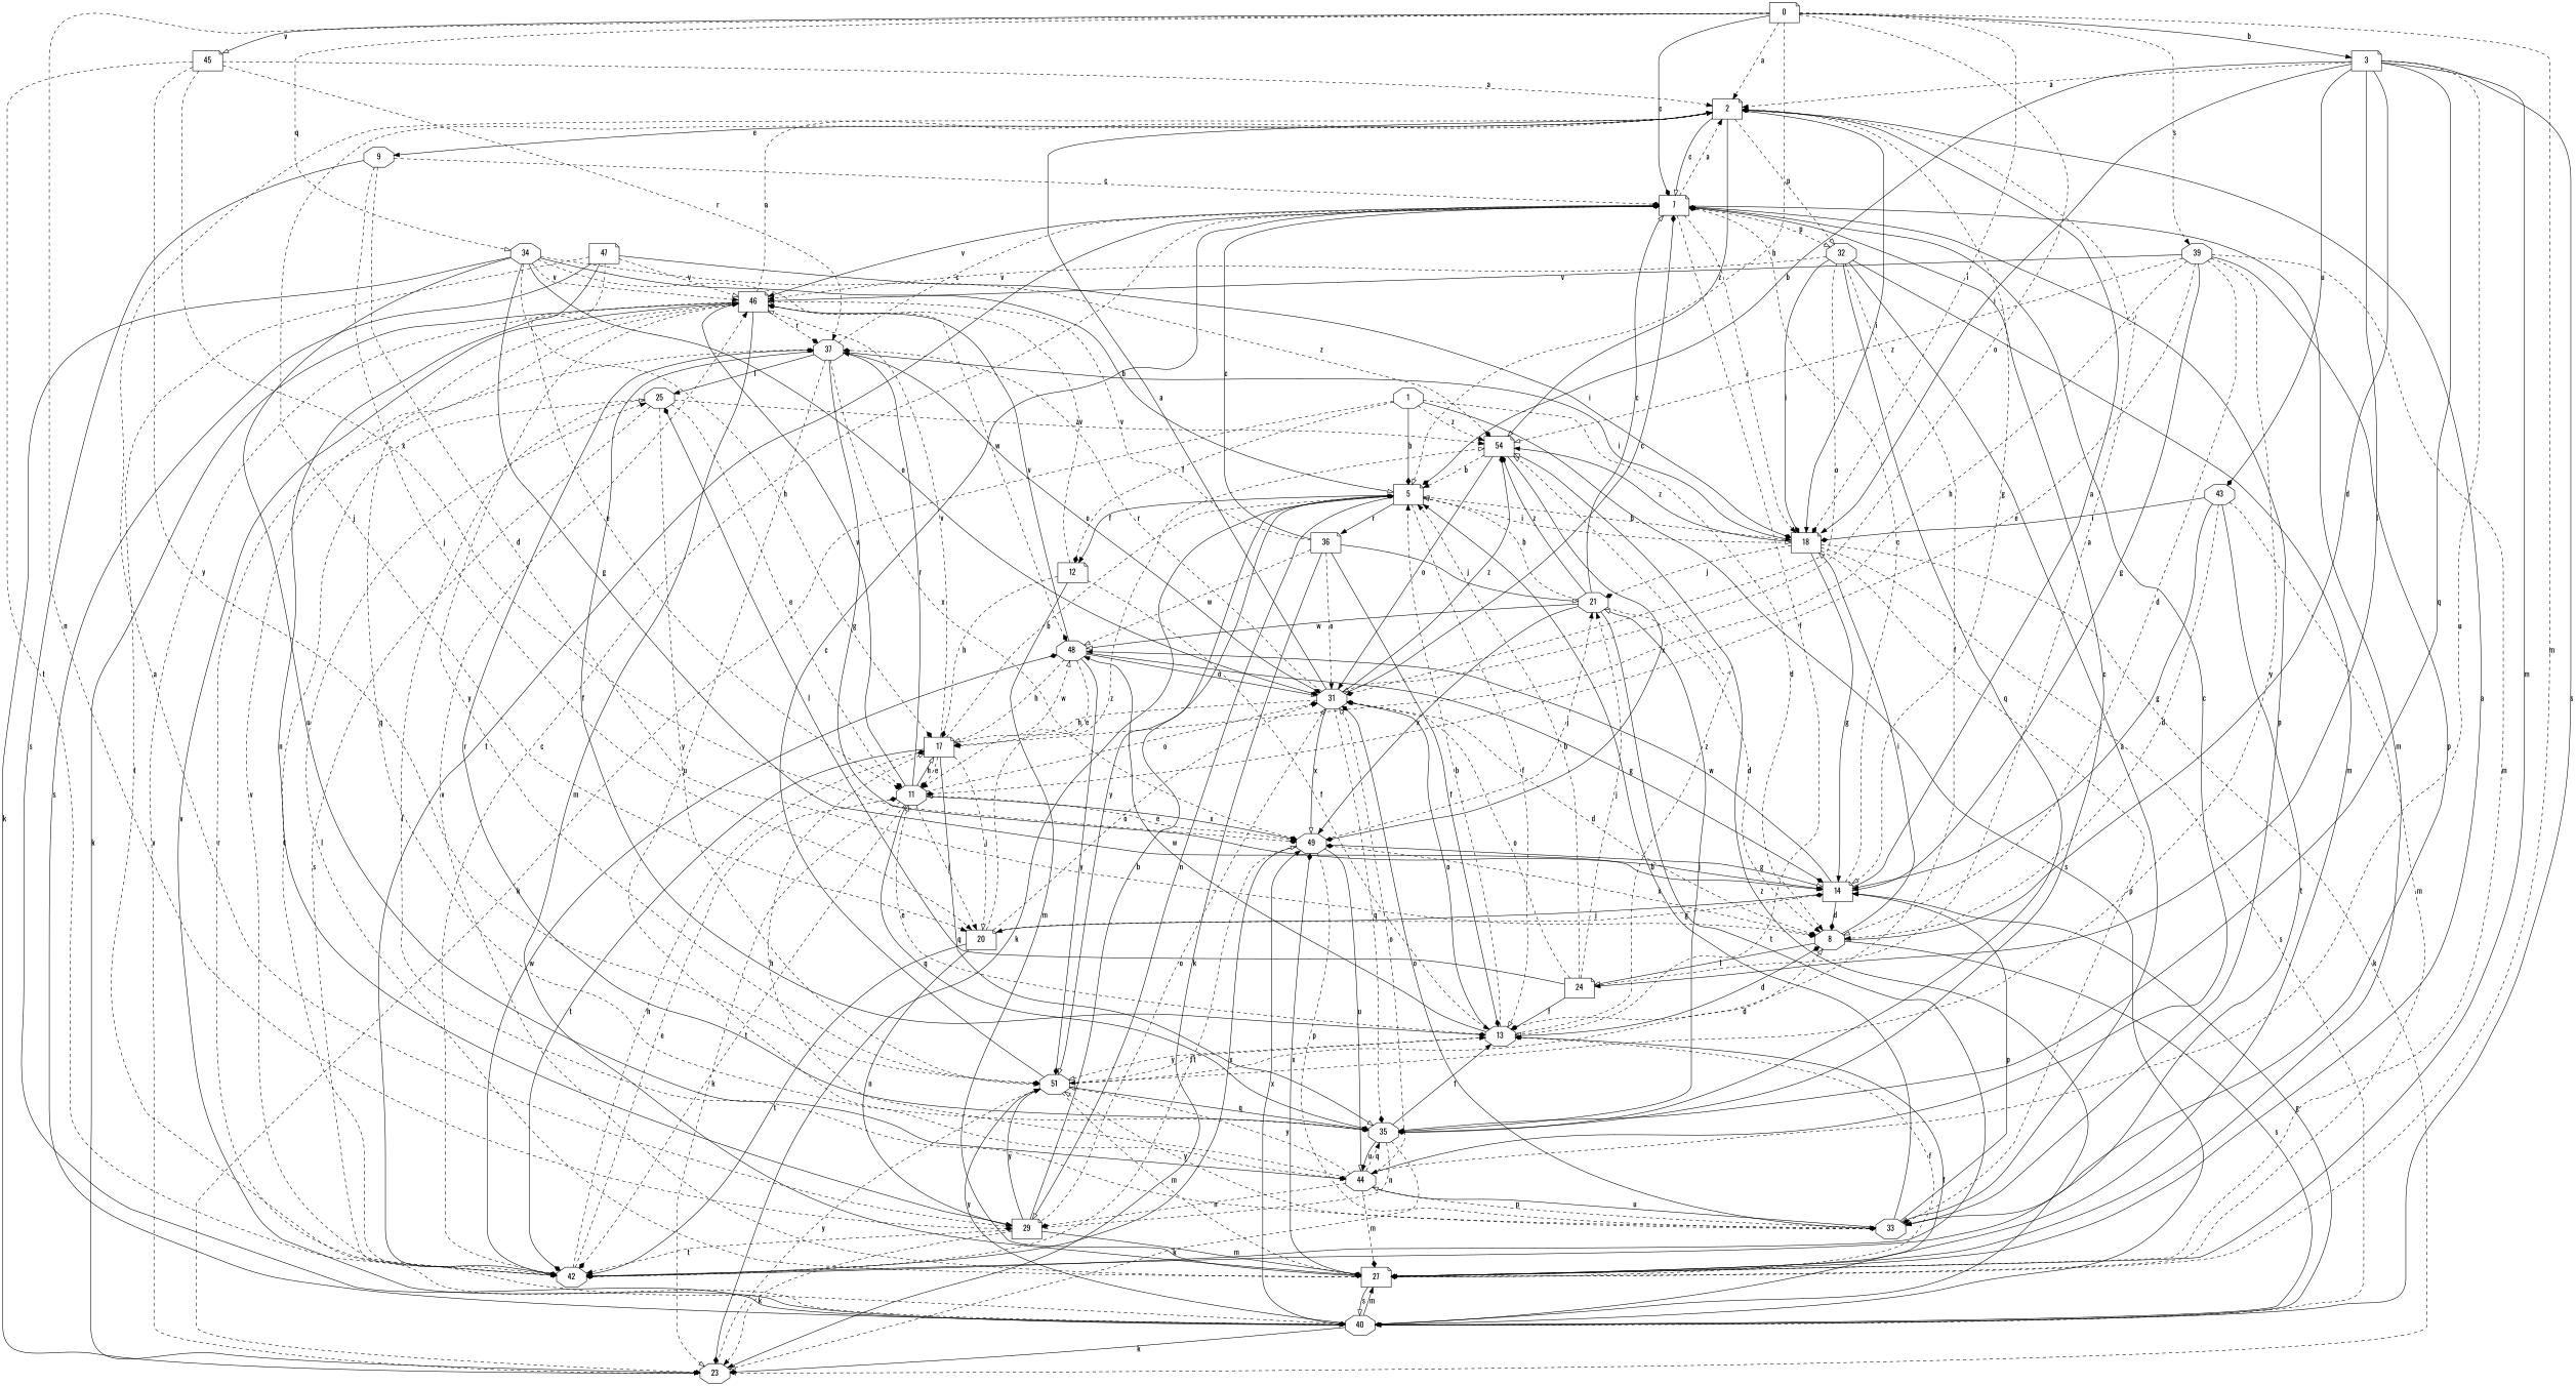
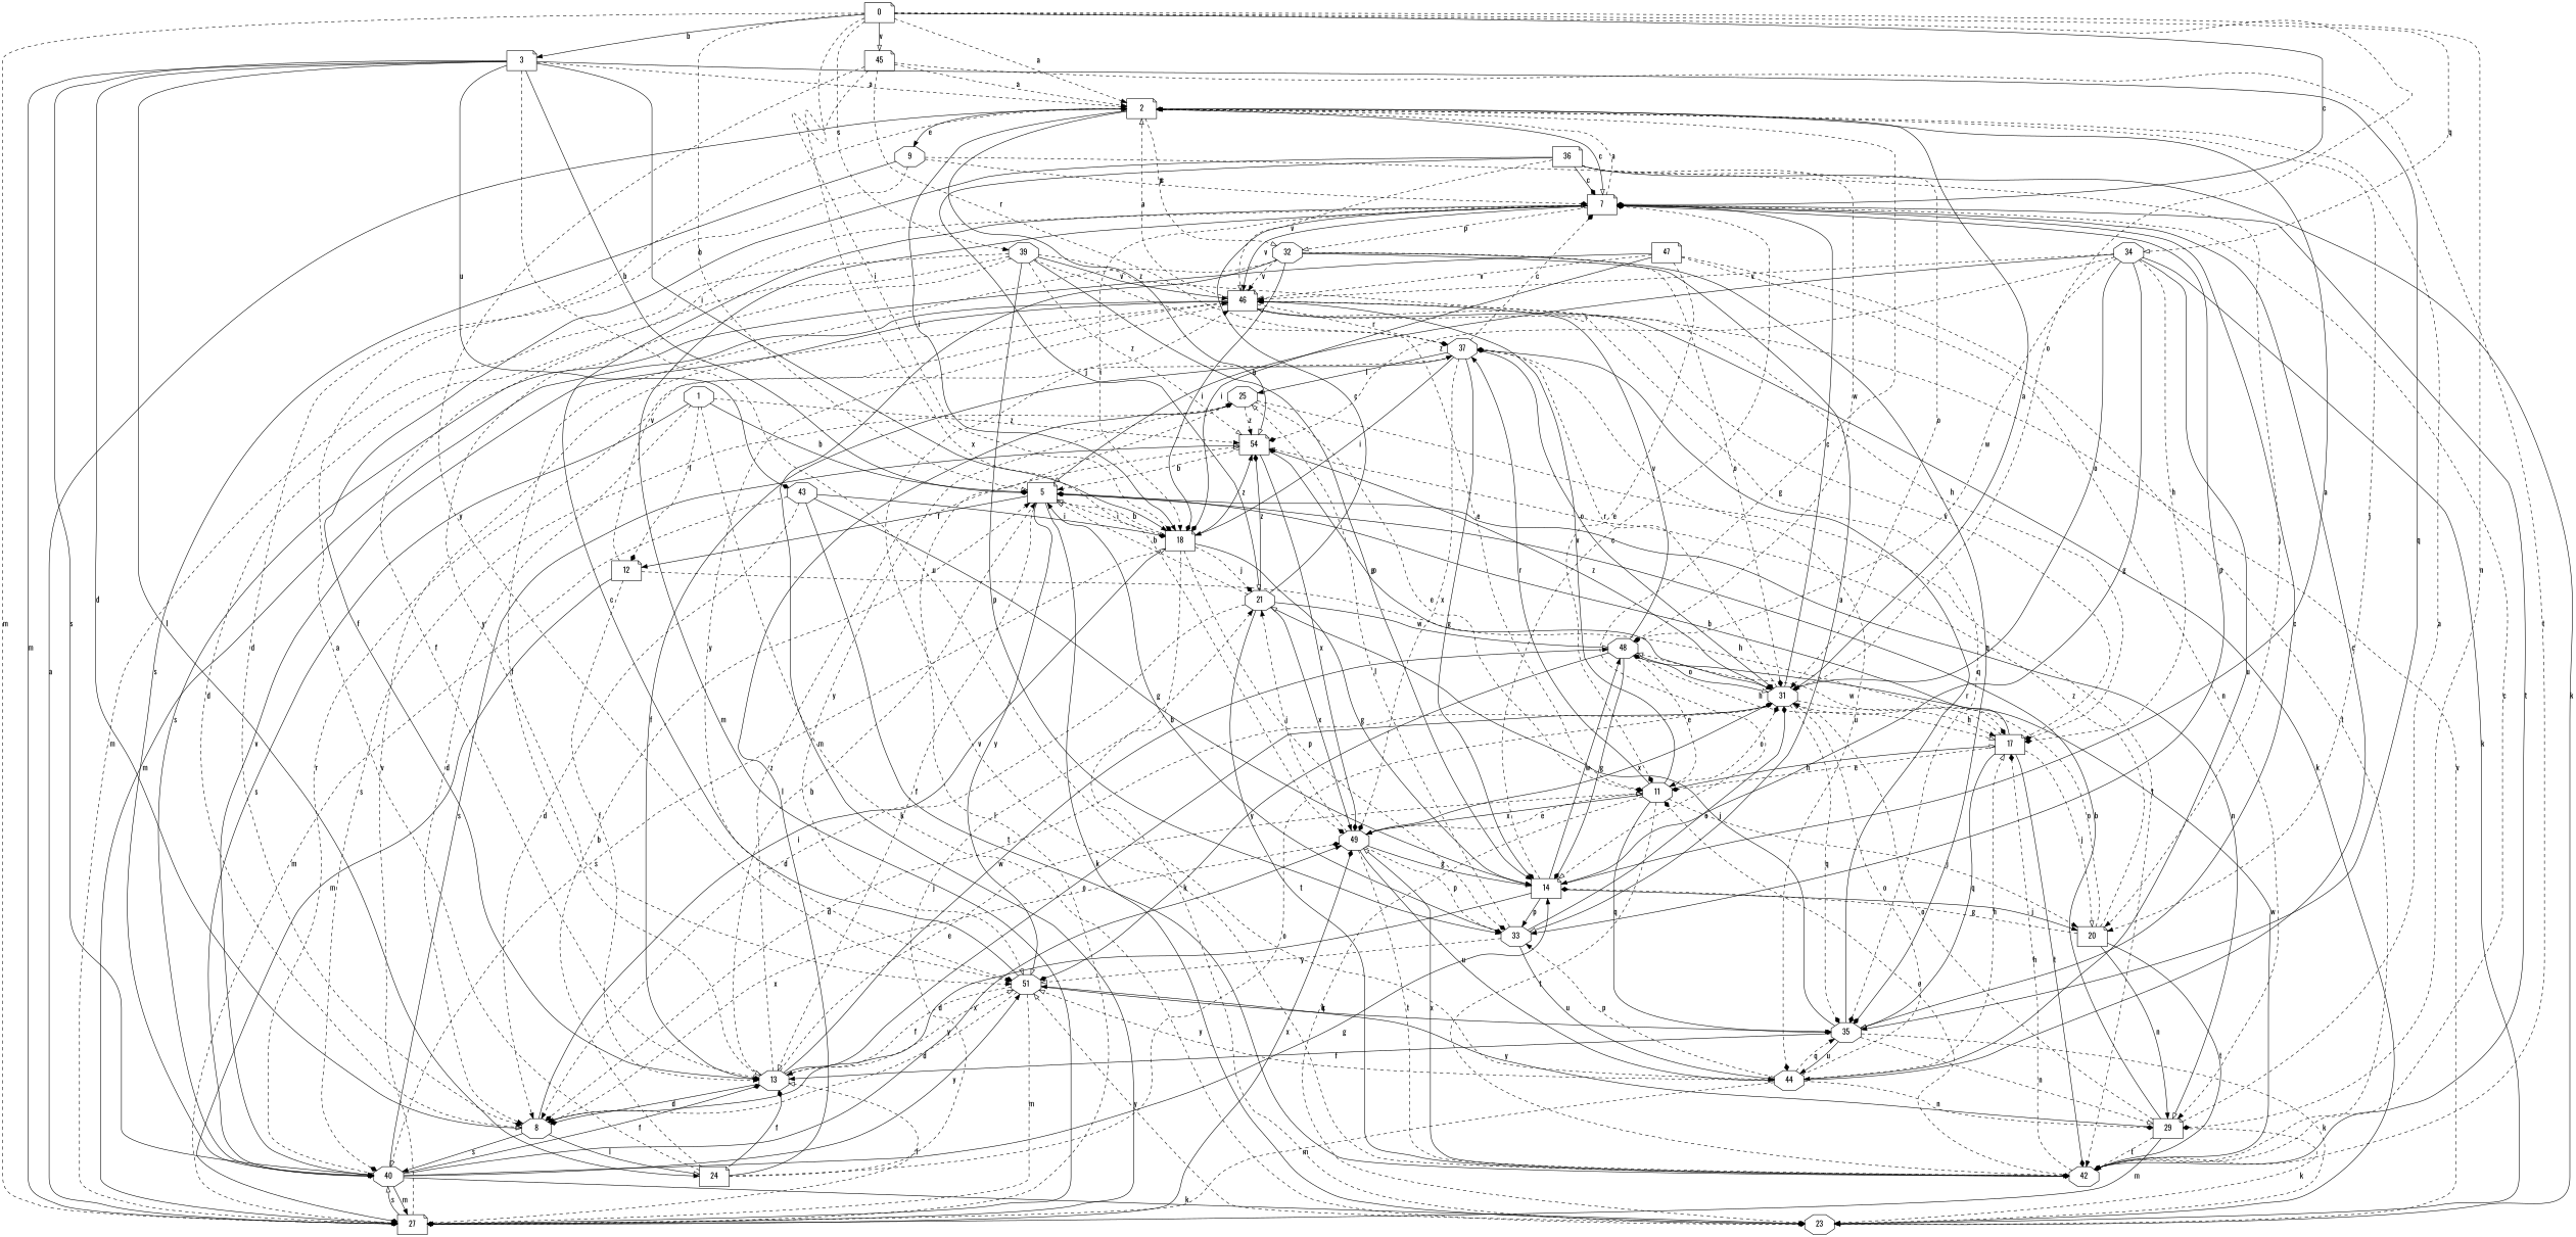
  strict digraph {
    fontname=Oswald
    node [fontname=Oswald shape=octagon]
    edge [arrowhead=diamond fontname=Oswald style=dashed]
    0 [shape=note]
    2 [shape=note]
    3 [shape=note]
    5 [shape=note]
    7 [shape=note]
    18 [shape=note]
    27 [shape=note]
    29 [shape=note]
    31
    34
    39
    45 [shape=note]
    54 [shape=note]
    9
    14 [shape=note]
    20 [shape=note]
    32
    8
    40
    24 [shape=note]
    35
    43
    44
    12 [shape=note]
    23
    13
    36 [shape=note]
    51
    33
    42
    46 [shape=note]
    21
    49
    25
    17 [shape=note]
    37
    48
    11
    1
    47 [shape=note]
    0 -> 2 [arrowhead=normal label=a]
    0 -> 3 [arrowhead=normal label=b style=solid]
    0 -> 5 [arrowhead=onormal label=b]
    0 -> 7 [label=c style=solid]
    0 -> 18 [label=i]
    0 -> 27 [label=m]
    0 -> 29 [label=n]
    0 -> 31 [arrowhead=onormal label=o]
    0 -> 34 [arrowhead=onormal label=q]
    0 -> 39 [arrowhead=normal label=s]
    0 -> 45 [arrowhead=onormal label=v style=solid]
    2 -> 7 [arrowhead=onormal label=c style=solid]
    2 -> 18 [arrowhead=normal label=i style=solid]
    2 -> 54 [arrowhead=onormal label=z style=solid]
    2 -> 9 [arrowhead=normal label=e style=solid]
    2 -> 14 [arrowhead=onormal label=g]
    2 -> 20 [arrowhead=normal label=j]
    2 -> 32 [arrowhead=onormal label=p]
    3 -> 2 [arrowhead=normal label=a]
    3 -> 5 [label=b style=solid]
    3 -> 18 [arrowhead=normal label=i style=solid]
    3 -> 27 [arrowhead=normal label=m style=solid]
    3 -> 8 [arrowhead=onormal label=d style=solid]
    3 -> 40 [arrowhead=normal label=s style=solid]
    3 -> 24 [arrowhead=normal label=l style=solid]
    3 -> 35 [arrowhead=normal label=q style=solid]
    3 -> 43 [label=u style=solid]
    3 -> 44 [arrowhead=normal label=u]
    5 -> 18 [arrowhead=onormal label=i]
    5 -> 29 [arrowhead=onormal label=n style=solid]
    5 -> 12 [arrowhead=normal label=f style=solid]
    5 -> 23 [label=k style=solid]
    5 -> 13 [arrowhead=onormal label=f]
-   5 -> 36 [arrowhead=normal label=r style=solid]
    5 -> 51 [arrowhead=onormal label=y style=solid]
    7 -> 2 [arrowhead=normal label=a]
    7 -> 18 [arrowhead=normal label=i]
    7 -> 27 [arrowhead=normal label=m style=solid]
    7 -> 32 [arrowhead=onormal label=p]
    7 -> 13 [arrowhead=onormal label=f]
    7 -> 33 [arrowhead=normal label=p style=solid]
    7 -> 42 [label=t style=solid]
    7 -> 46 [arrowhead=normal label=v style=solid]
    18 -> 5 [arrowhead=onormal label=b]
    18 -> 54 [arrowhead=normal label=z style=solid]
    18 -> 14 [arrowhead=normal label=g style=solid]
    18 -> 40 [arrowhead=onormal label=s]
    18 -> 23 [arrowhead=onormal label=k]
    18 -> 33 [label=p]
    18 -> 21 [label=j]
    27 -> 2 [arrowhead=onormal label=a style=solid]
    27 -> 40 [arrowhead=onormal label=s style=solid]
    27 -> 13 [arrowhead=onormal label=f]
    27 -> 46 [arrowhead=normal label=v]
    27 -> 49 [label=x style=solid]
    27 -> 25 [arrowhead=normal label=l]
    29 -> 2 [arrowhead=onormal label=a]
    29 -> 5 [arrowhead=normal label=b style=solid]
    29 -> 27 [label=m style=solid]
    29 -> 31 [arrowhead=onormal label=o]
    29 -> 23 [arrowhead=normal label=k]
    29 -> 51 [arrowhead=normal label=y style=solid]
    29 -> 42 [arrowhead=normal label=t]
    31 -> 2 [arrowhead=normal label=a style=solid]
    31 -> 7 [label=c style=solid]
    31 -> 54 [label=z style=solid]
    31 -> 8 [label=d]
    31 -> 35 [label=q]
    31 -> 49 [arrowhead=onormal label=x style=solid]
    31 -> 17 [arrowhead=normal label=h]
    31 -> 37 [label=r]
    34 -> 5 [arrowhead=onormal label=b style=solid]
    34 -> 31 [label=o style=solid]
    34 -> 54 [label=z]
    34 -> 14 [arrowhead=normal label=g style=solid]
    34 -> 44 [arrowhead=normal label=u style=solid]
    34 -> 23 [arrowhead=normal label=k style=solid]
    34 -> 46 [arrowhead=normal label=v]
    34 -> 17 [label=h]
    34 -> 48 [label=w]
    39 -> 27 [label=m]
    39 -> 54 [arrowhead=onormal label=z]
    39 -> 14 [arrowhead=normal label=g style=solid]
    39 -> 8 [arrowhead=onormal label=d]
    39 -> 51 [arrowhead=normal label=y]
    39 -> 33 [arrowhead=normal label=p style=solid]
    39 -> 46 [arrowhead=normal label=v style=solid]
    39 -> 17 [label=h]
    39 -> 11 [label=e]
    45 -> 2 [arrowhead=normal label=a]
    45 -> 51 [label=y]
    45 -> 42 [label=t]
    45 -> 49 [label=x]
    45 -> 37 [arrowhead=normal label=r]
    54 -> 5 [arrowhead=normal label=b]
    54 -> 31 [arrowhead=normal label=o style=solid]
    54 -> 49 [label=x style=solid]
    9 -> 7 [label=c]
    9 -> 20 [arrowhead=normal label=j]
    9 -> 8 [label=d]
    9 -> 40 [arrowhead=onormal label=s style=solid]
    14 -> 2 [label=a style=solid]
    14 -> 7 [label=c]
    14 -> 20 [arrowhead=normal label=j style=solid]
    14 -> 8 [label=d style=solid]
-   33 -> 14 [arrowhead=normal label=p style=solid]
+   14 -> 33 [arrowhead=normal label=p style=solid]
    14 -> 48 [arrowhead=normal label=w style=solid]
    20 -> 29 [arrowhead=normal label=n style=solid]
    20 -> 31 [arrowhead=normal label=o]
    20 -> 54 [arrowhead=onormal label=z]
    20 -> 14 [label=g]
    20 -> 42 [arrowhead=normal label=t style=solid]
    32 -> 18 [label=i style=solid]
    32 -> 27 [label=m style=solid]
    32 -> 31 [label=o]
    32 -> 35 [label=q style=solid]
    32 -> 13 [arrowhead=onormal label=f]
    32 -> 33 [arrowhead=onormal label=a style=solid]
    32 -> 46 [arrowhead=normal label=v]
    8 -> 18 [arrowhead=onormal label=i style=solid]
    8 -> 40 [arrowhead=normal label=s style=solid]
    8 -> 24 [arrowhead=onormal label=l style=solid]
    8 -> 49 [label=x]
    40 -> 27 [arrowhead=normal label=m style=solid]
-   40 -> 54 [arrowhead=onormal label=z style=solid]
+   40 -> 54 [arrowhead=onormal label=s style=solid]
    40 -> 14 [arrowhead=normal label=g style=solid]
    40 -> 23 [label=k style=solid]
    40 -> 13 [label=f style=solid]
    40 -> 51 [arrowhead=normal label=y style=solid]
    40 -> 46 [arrowhead=onormal label=v style=solid]
    40 -> 49 [arrowhead=normal label=x style=solid]
    40 -> 37 [arrowhead=normal label=r]
    24 -> 2 [label=a]
    24 -> 5 [arrowhead=normal label=b]
    24 -> 31 [label=o]
    24 -> 13 [label=f style=solid]
    24 -> 21 [arrowhead=normal label=j]
    24 -> 25 [label=l style=solid]
    35 -> 7 [arrowhead=normal label=c style=solid]
    35 -> 29 [arrowhead=onormal label=n]
    35 -> 44 [arrowhead=normal label=u style=solid]
    35 -> 23 [arrowhead=onormal label=k]
    35 -> 13 [arrowhead=normal label=f style=solid]
    35 -> 21 [arrowhead=onormal label=j style=solid]
    35 -> 37 [label=r style=solid]
    43 -> 18 [label=i style=solid]
    43 -> 27 [label=m]
    43 -> 14 [arrowhead=normal label=g style=solid]
    43 -> 8 [arrowhead=normal label=d]
    43 -> 42 [arrowhead=onormal label=t style=solid]
    44 -> 7 [label=c style=solid]
    44 -> 27 [label=m]
    44 -> 29 [label=n]
    44 -> 31 [arrowhead=onormal label=o]
    44 -> 35 [arrowhead=normal label=q]
    44 -> 51 [arrowhead=onormal label=y]
    44 -> 33 [arrowhead=normal label=p]
    44 -> 17 [arrowhead=onormal label=h]
    12 -> 27 [label=m style=solid]
    12 -> 13 [arrowhead=normal label=f]
    12 -> 46 [arrowhead=onormal label=v]
    12 -> 17 [label=h]
    23 -> 51 [arrowhead=onormal label=y]
    23 -> 46 [arrowhead=onormal label=v]
    13 -> 5 [arrowhead=normal label=b]
    13 -> 31 [arrowhead=normal label=o style=solid]
    13 -> 54 [arrowhead=onormal label=z]
    13 -> 8 [label=d style=solid]
    13 -> 51 [arrowhead=onormal label=y]
    13 -> 48 [arrowhead=normal label=w style=solid]
    13 -> 11 [arrowhead=onormal label=e]
    36 -> 7 [label=c style=solid]
    36 -> 31 [arrowhead=normal label=o]
    36 -> 23 [arrowhead=normal label=k style=solid]
    36 -> 13 [label=f style=solid]
    36 -> 46 [arrowhead=onormal label=v]
    36 -> 21 [arrowhead=onormal label=j style=solid]
    36 -> 48 [arrowhead=onormal label=w]
    51 -> 7 [arrowhead=onormal label=c style=solid]
    51 -> 27 [arrowhead=onormal label=m]
    51 -> 8 [arrowhead=onormal label=d]
    51 -> 35 [arrowhead=normal label=q style=solid]
    51 -> 13 [arrowhead=normal label=f]
    33 -> 5 [arrowhead=normal label=b style=solid]
    33 -> 31 [label=o style=solid]
    33 -> 44 [arrowhead=onormal label=u style=solid]
    33 -> 51 [arrowhead=onormal label=y]
    33 -> 25 [arrowhead=onormal label=l]
    42 -> 7 [label=c]
    42 -> 46 [arrowhead=normal label=v]
    42 -> 49 [arrowhead=onormal label=x style=solid]
    42 -> 17 [label=h]
    42 -> 48 [label=w style=solid]
    42 -> 11 [label=e]
    46 -> 2 [arrowhead=onormal label=a]
    46 -> 27 [label=m style=solid]
    46 -> 35 [label=q]
    46 -> 23 [arrowhead=onormal label=k style=solid]
    46 -> 51 [label=y]
    46 -> 37 [label=r]
    21 -> 5 [arrowhead=onormal label=b]
    21 -> 7 [arrowhead=onormal label=c style=solid]
    21 -> 54 [label=z style=solid]
    21 -> 8 [arrowhead=normal label=d]
    21 -> 42 [label=t style=solid]
    21 -> 49 [arrowhead=normal label=x style=solid]
    21 -> 48 [arrowhead=onormal label=w style=solid]
    49 -> 14 [arrowhead=onormal label=g style=solid]
    49 -> 44 [arrowhead=onormal label=u style=solid]
    49 -> 33 [label=p]
    49 -> 42 [label=t]
    49 -> 21 [arrowhead=normal label=j]
    49 -> 11 [arrowhead=onormal label=e]
    25 -> 54 [arrowhead=normal label=z]
    25 -> 40 [label=s]
    25 -> 51 [arrowhead=onormal label=y]
    25 -> 42 [arrowhead=normal label=t]
    25 -> 11 [label=e]
-   17 -> 5 [label=b]
+   17 -> 5 [label=b style=solid]
    17 -> 20 [arrowhead=onormal label=j]
    17 -> 35 [arrowhead=onormal label=q style=solid]
    17 -> 42 [label=t style=solid]
    17 -> 46 [arrowhead=onormal label=v]
    17 -> 48 [arrowhead=onormal label=w]
    17 -> 11 [label=e]
    37 -> 7 [label=c]
    37 -> 18 [arrowhead=normal label=i style=solid]
    37 -> 31 [label=o style=solid]
    37 -> 14 [label=g style=solid]
    37 -> 44 [label=u]
    37 -> 13 [label=f style=solid]
    37 -> 49 [label=x]
    37 -> 25 [arrowhead=normal label=l style=solid]
    48 -> 31 [arrowhead=onormal label=o style=solid]
    48 -> 14 [label=g style=solid]
    48 -> 51 [label=y style=solid]
    48 -> 46 [label=v style=solid]
    48 -> 17 [arrowhead=onormal label=h]
    48 -> 11 [arrowhead=normal label=e]
    11 -> 31 [label=o]
    11 -> 20 [arrowhead=normal label=j]
    11 -> 35 [label=q style=solid]
    11 -> 23 [arrowhead=onormal label=k]
    11 -> 42 [label=t]
    11 -> 46 [arrowhead=normal label=v style=solid]
    11 -> 49 [arrowhead=normal label=x style=solid]
    11 -> 17 [arrowhead=onormal label=h style=solid]
    11 -> 37 [arrowhead=normal label=r style=solid]
    1 -> 5 [label=b style=solid]
    1 -> 54 [arrowhead=normal label=z]
    1 -> 8 [arrowhead=normal label=d]
    1 -> 40 [label=s style=solid]
    1 -> 12 [label=f]
    1 -> 23 [label=k]
    47 -> 18 [label=i style=solid]
-   47 -> 29 [arrowhead=normal label=n style=solid]
+   47 -> 29 [arrowhead=normal label=n]
    47 -> 40 [arrowhead=onormal label=s style=solid]
    47 -> 42 [arrowhead=normal label=t]
    47 -> 46 [arrowhead=onormal label=v]
    47 -> 11 [label=e]
  }
